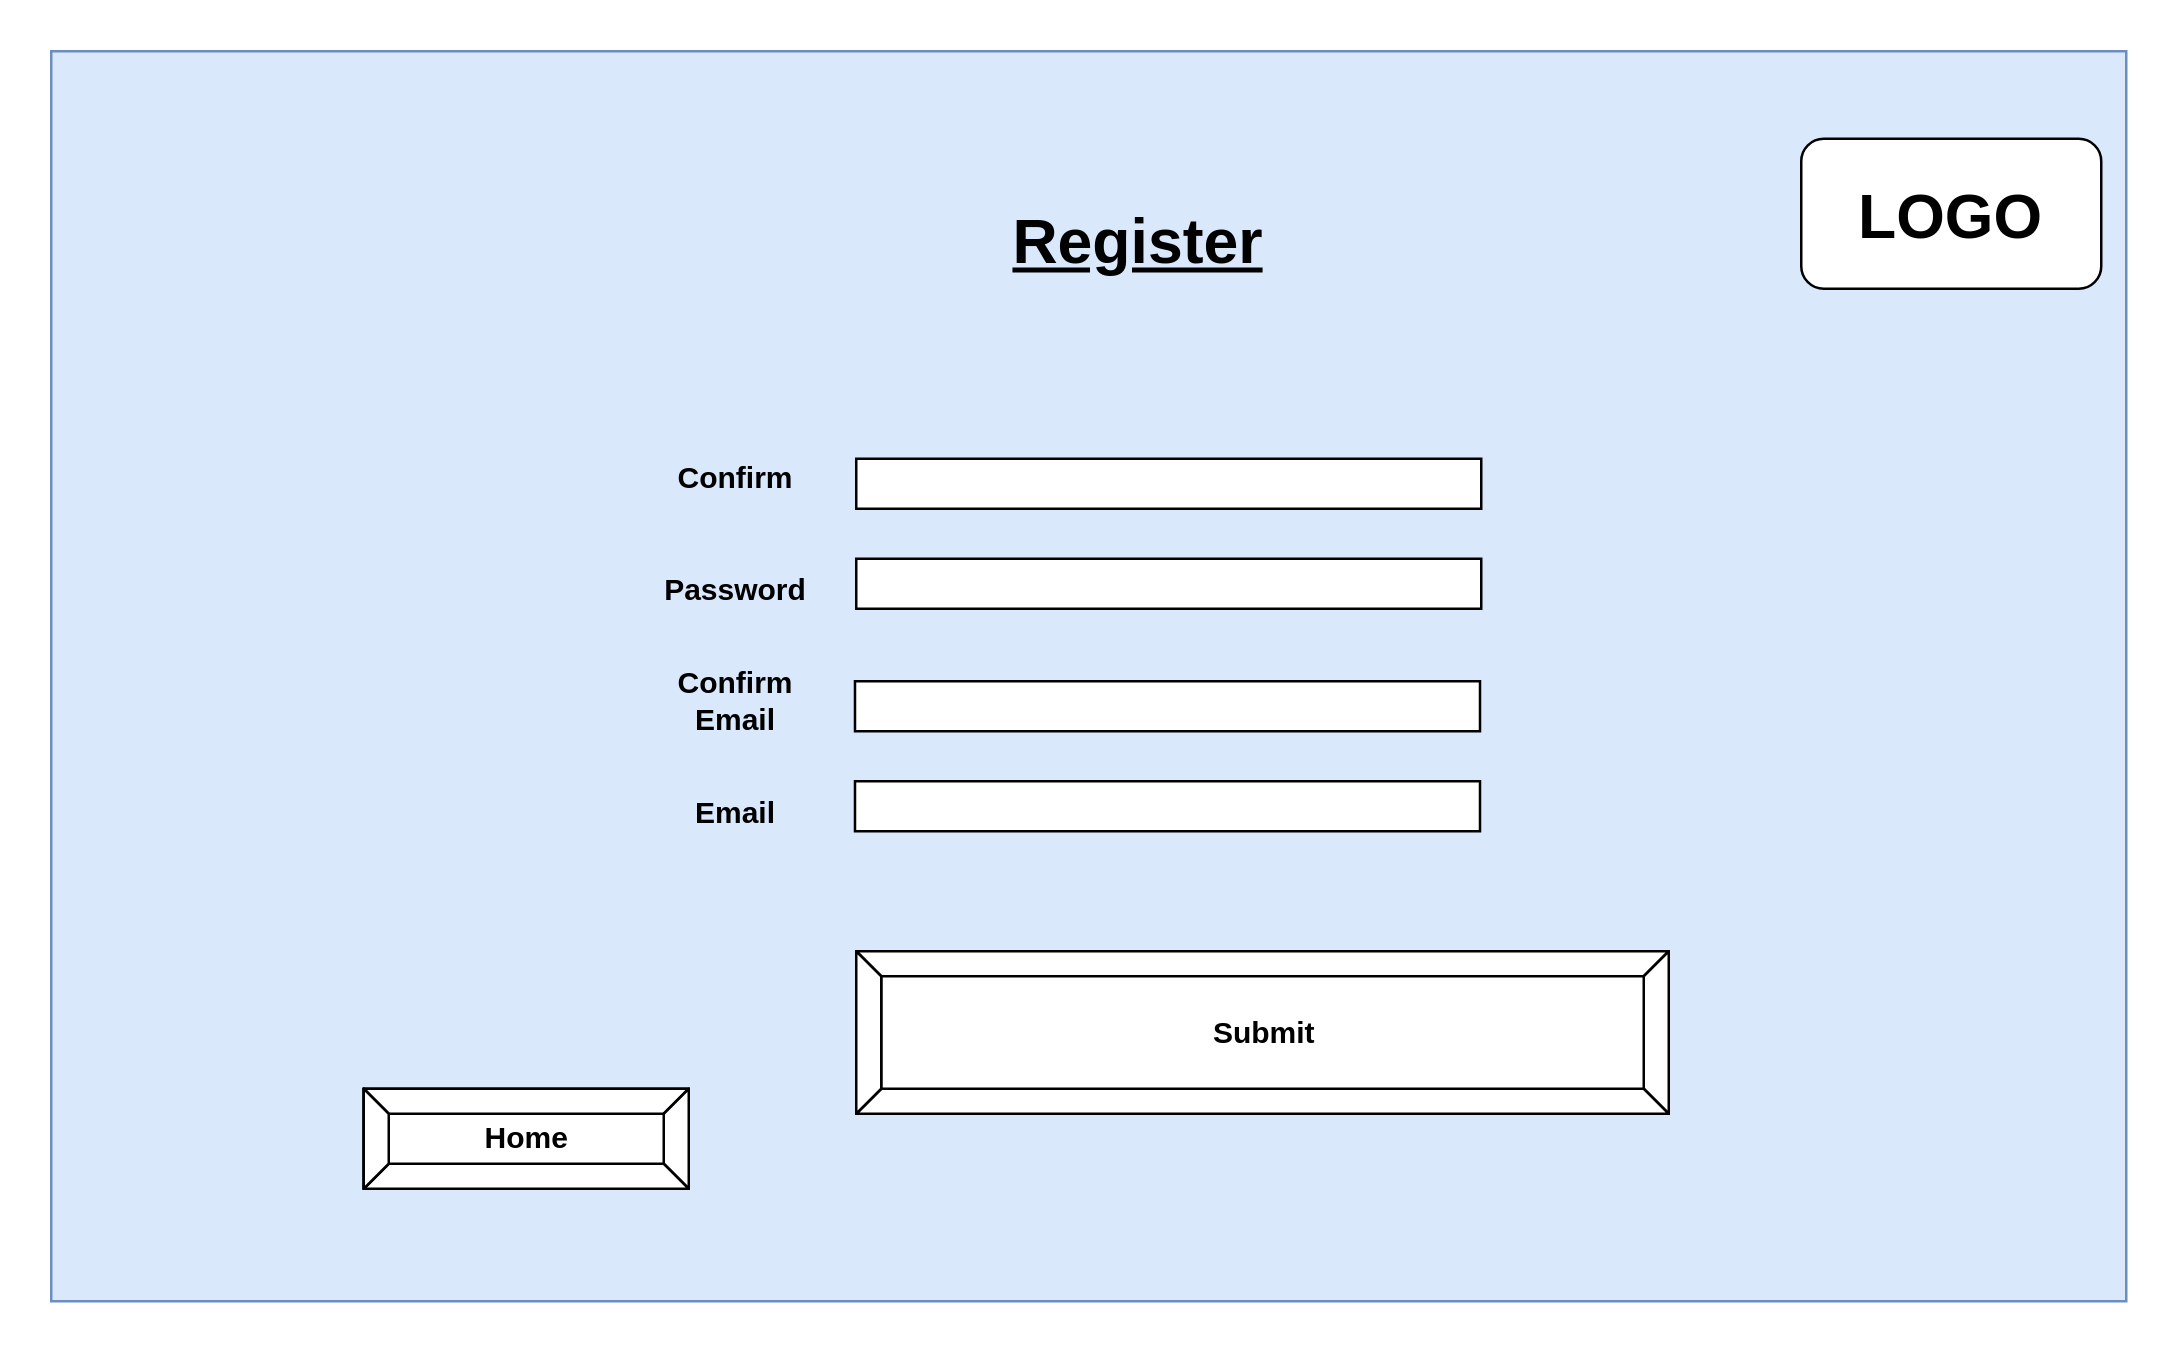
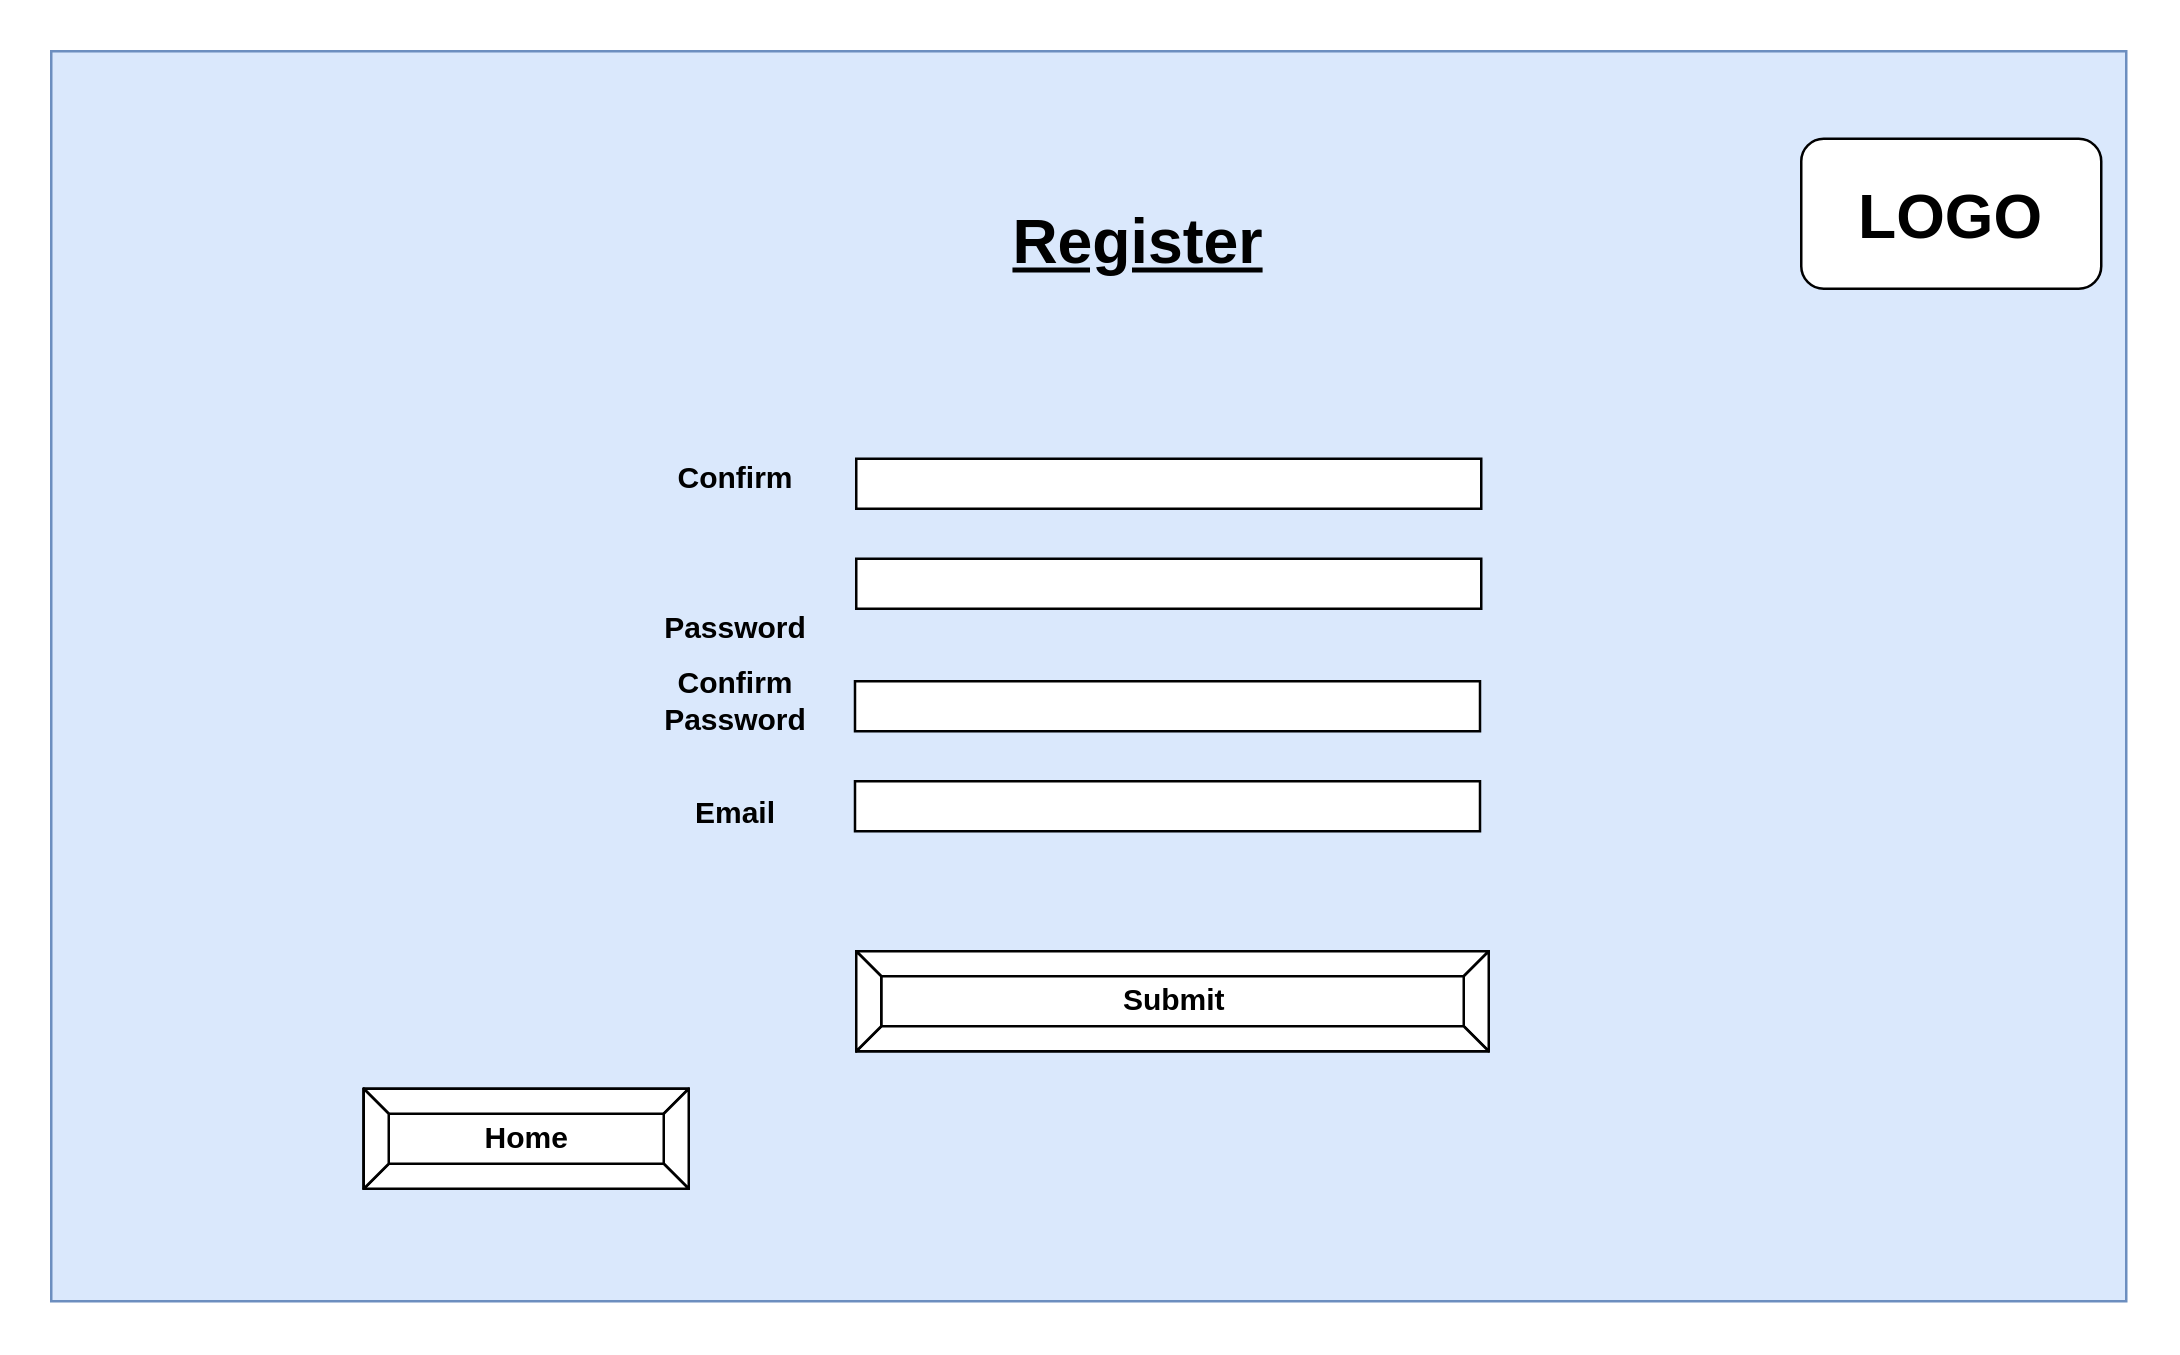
  <mxCell id="0" />
  <mxCell id="1" parent="0" />
  <mxCell id="2" value="" style="rounded=0;whiteSpace=wrap;html=1;fillColor=#dae8fc;strokeColor=#6c8ebf;" parent="1" vertex="1"><mxGeometry x="20" y="20" width="830" height="500" as="geometry" /></mxCell>
- <mxCell id="3" value="&lt;b&gt;Submit&lt;/b&gt;" style="labelPosition=center;verticalLabelPosition=middle;align=center;html=1;shape=mxgraph.basic.button;dx=10;" parent="1" vertex="1"><mxGeometry x="342" y="380" width="325" height="65" as="geometry" /></mxCell>
+ <mxCell id="3" value="&lt;b&gt;Submit&lt;/b&gt;" style="labelPosition=center;verticalLabelPosition=middle;align=center;html=1;shape=mxgraph.basic.button;dx=10;" parent="1" vertex="1"><mxGeometry x="342" y="380" width="253" height="40" as="geometry" /></mxCell>
  <mxCell id="4" value="" style="rounded=0;whiteSpace=wrap;html=1;" parent="1" vertex="1"><mxGeometry x="342" y="183" width="250" height="20" as="geometry" /></mxCell>
  <mxCell id="5" value="" style="rounded=0;whiteSpace=wrap;html=1;" parent="1" vertex="1"><mxGeometry x="342" y="223" width="250" height="20" as="geometry" /></mxCell>
  <mxCell id="6" value="&lt;b&gt;Confirm&lt;/b&gt;" style="text;html=1;strokeColor=none;fillColor=none;align=center;verticalAlign=middle;whiteSpace=wrap;rounded=0;" parent="1" vertex="1"><mxGeometry x="274" y="181" width="40" height="20" as="geometry" /></mxCell>
- <mxCell id="7" value="&lt;b&gt;Password&lt;/b&gt;" style="text;html=1;strokeColor=none;fillColor=none;align=center;verticalAlign=middle;whiteSpace=wrap;rounded=0;" parent="1" vertex="1"><mxGeometry x="274" y="225.5" width="40" height="20" as="geometry" /></mxCell>
+ <mxCell id="7" value="&lt;b&gt;Password&lt;/b&gt;" style="text;html=1;strokeColor=none;fillColor=none;align=center;verticalAlign=middle;whiteSpace=wrap;rounded=0;" parent="1" vertex="1"><mxGeometry x="274" y="240.5" width="40" height="20" as="geometry" /></mxCell>
  <mxCell id="8" value="&lt;b&gt;&lt;font style=&quot;font-size: 25px&quot;&gt;&lt;u&gt;Register&lt;/u&gt;&lt;/font&gt;&lt;/b&gt;" style="text;html=1;strokeColor=none;fillColor=none;align=center;verticalAlign=middle;whiteSpace=wrap;rounded=0;" parent="1" vertex="1"><mxGeometry x="434.5" y="85" width="40" height="20" as="geometry" /></mxCell>
  <mxCell id="9" value="&lt;b&gt;Home&lt;/b&gt;" style="labelPosition=center;verticalLabelPosition=middle;align=center;html=1;shape=mxgraph.basic.button;dx=10;" parent="1" vertex="1"><mxGeometry x="145" y="435" width="130" height="40" as="geometry" /></mxCell>
  <mxCell id="10" value="&lt;b&gt;&lt;font style=&quot;font-size: 25px&quot;&gt;LOGO&lt;/font&gt;&lt;/b&gt;" style="rounded=1;whiteSpace=wrap;html=1;" parent="1" vertex="1"><mxGeometry x="720" y="55" width="120" height="60" as="geometry" /></mxCell>
  <mxCell id="11" value="" style="rounded=0;whiteSpace=wrap;html=1;" parent="1" vertex="1"><mxGeometry x="341.5" y="272" width="250" height="20" as="geometry" /></mxCell>
  <mxCell id="12" value="" style="rounded=0;whiteSpace=wrap;html=1;" parent="1" vertex="1"><mxGeometry x="341.5" y="312" width="250" height="20" as="geometry" /></mxCell>
- <mxCell id="13" value="&lt;b&gt;Confirm&lt;br&gt;Email&lt;br&gt;&lt;/b&gt;" style="text;html=1;strokeColor=none;fillColor=none;align=center;verticalAlign=middle;whiteSpace=wrap;rounded=0;" parent="1" vertex="1"><mxGeometry x="273.5" y="270" width="40" height="20" as="geometry" /></mxCell>
+ <mxCell id="13" value="&lt;b&gt;Confirm&lt;br&gt;Password&lt;br&gt;&lt;/b&gt;" style="text;html=1;strokeColor=none;fillColor=none;align=center;verticalAlign=middle;whiteSpace=wrap;rounded=0;" parent="1" vertex="1"><mxGeometry x="273.5" y="270" width="40" height="20" as="geometry" /></mxCell>
  <mxCell id="14" value="&lt;b&gt;Email&lt;/b&gt;" style="text;html=1;strokeColor=none;fillColor=none;align=center;verticalAlign=middle;whiteSpace=wrap;rounded=0;" parent="1" vertex="1"><mxGeometry x="273.5" y="314.5" width="40" height="20" as="geometry" /></mxCell>
